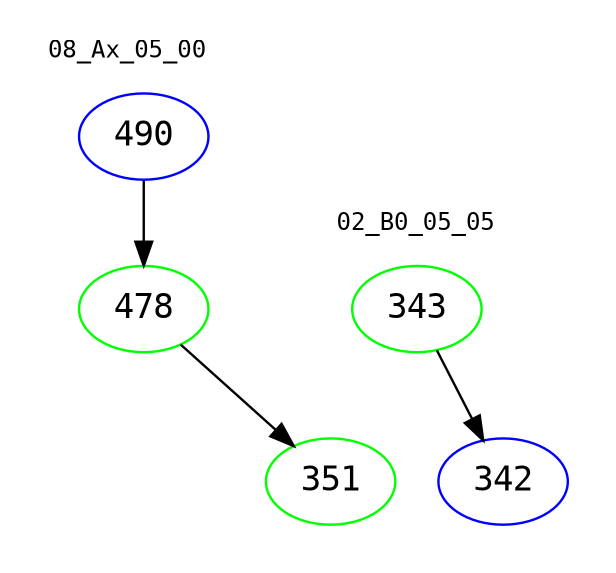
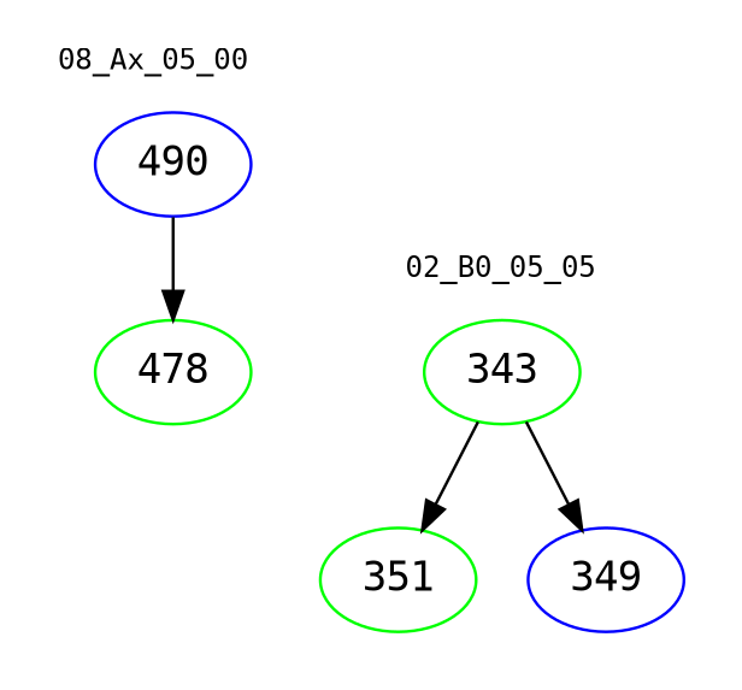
  digraph {
    fontname="DejaVu Sans Mono"
    node [color=green fontname="DejaVu Sans Mono"]
    edge [color=black fontname="DejaVu Sans Mono"]
    n1 [color=blue label=490]
    n2 [label=478]
    n3 [label=343]
-   n4 [color=blue label=342]
+   n4 [color=blue label=349]
    n5 [label=351]
    subgraph cluster_1 {
      color=white
      fontsize=10
      label="08_Ax_05_00"
      n1
      n2
    }
    subgraph cluster_2 {
      color=white
      fontsize=10
      label="02_B0_05_05"
      n3
      n4
      n5
    }
    n1 -> n2
    n3 -> n4
-   n2 -> n5
+   n3 -> n5
  }
